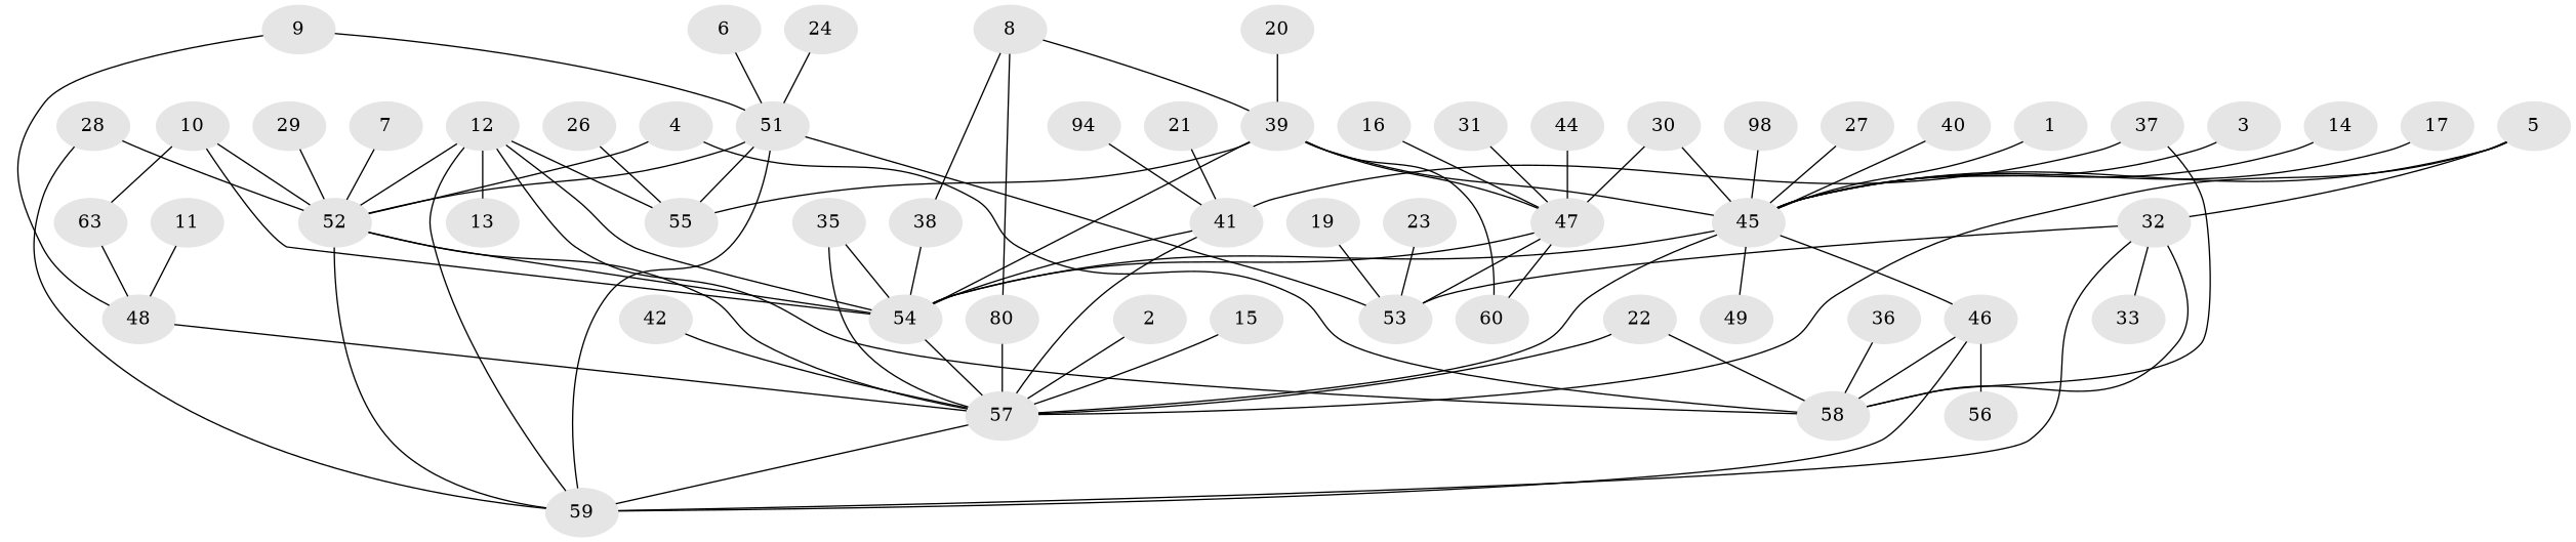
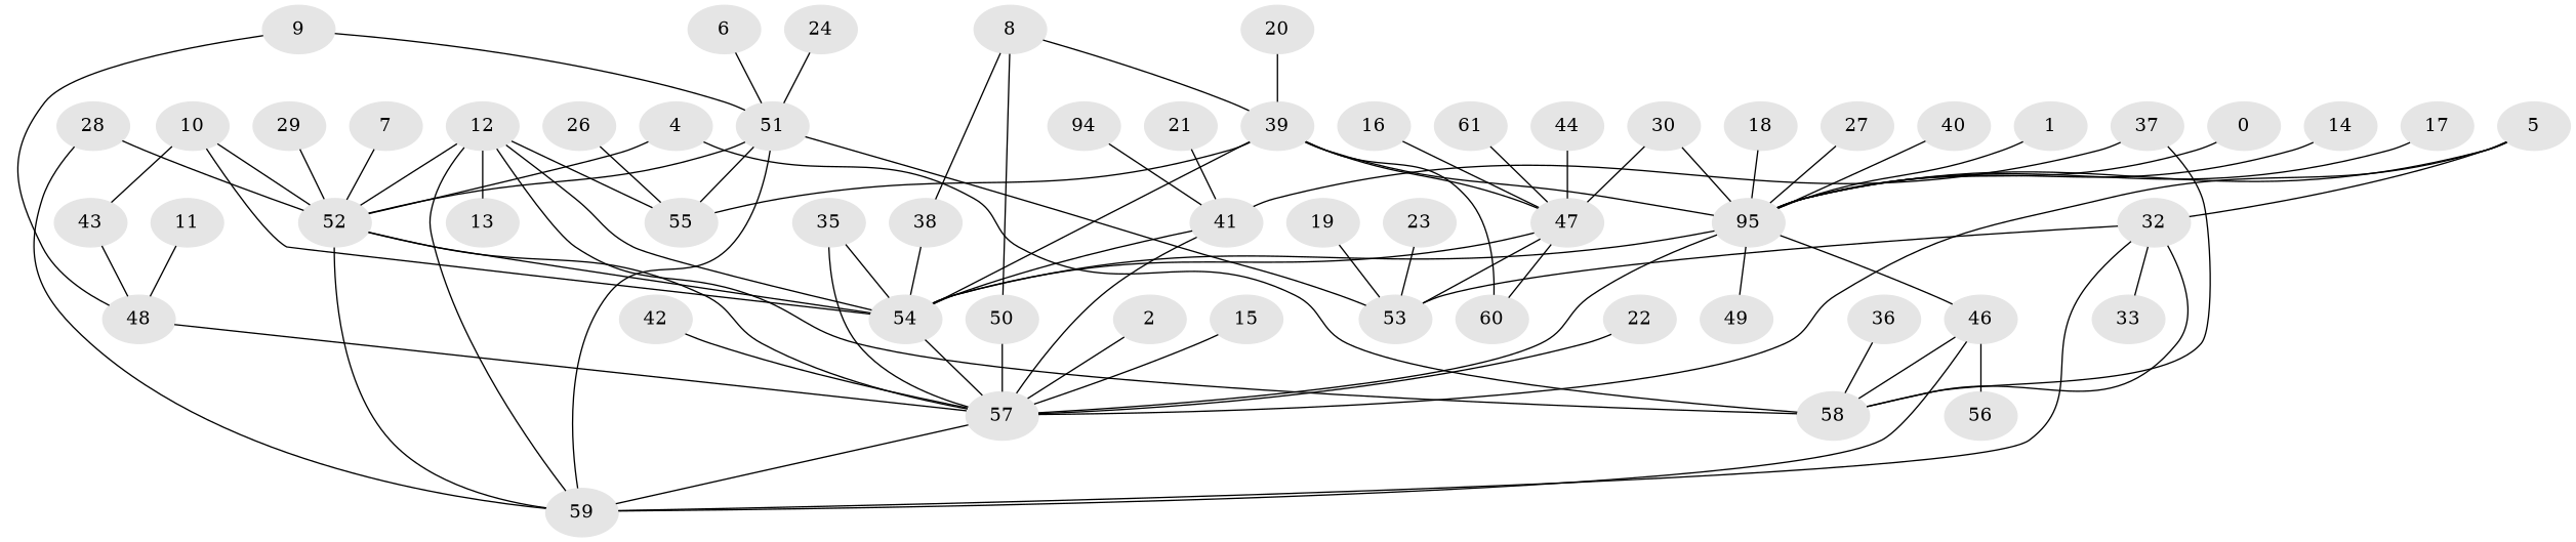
  graph {
    node [color=gray90 style=filled]
    edge [weight=1.0]
    1
-   45
+   45 [label=95]
    57
    54
    46
    49
    2
    59
-   3
+   3 [label=0]
    4
    52
    58
    5
    32
    53
    33
    6
    51
    55
    7
    8
    38
    39
-   50 [label=80]
+   50
    47
    60
    9
    48
    10
-   43 [label=63]
+   43
    11
    12
    13
    14
    15
    16
    17
-   18 [label=98]
+   18
    19
    20
    21
    41
    22
    23
    24
    26
    27
    28
    29
    30
-   31
+   31 [label=61]
    n52 [label=94]
    35
    36
    37
    40
    42
    44
    56
    1 -- 45
    45 -- 57
    45 -- 54
    45 -- 46
    45 -- 49
    57 -- 59
    54 -- 57
    46 -- 59
    46 -- 58
    46 -- 56
    2 -- 57
    3 -- 45
    4 -- 52
    4 -- 58
    52 -- 57
    52 -- 54
    52 -- 59
    5 -- 45
    5 -- 57
    5 -- 32
    32 -- 59
    32 -- 58 [weight=2.0]
    32 -- 53
    32 -- 33
    6 -- 51
    51 -- 59
    51 -- 52
    51 -- 53
    51 -- 55
    7 -- 52
    8 -- 38
    8 -- 39
    8 -- 50
    38 -- 54
    39 -- 45 [weight=2.0]
    39 -- 54
    39 -- 55
    39 -- 47 [weight=2.0]
    39 -- 60
    50 -- 57
    47 -- 54
    47 -- 53
    47 -- 60
    9 -- 51
    9 -- 48
    48 -- 57
    10 -- 54
    10 -- 52
    10 -- 43
    43 -- 48
    11 -- 48
    12 -- 54
    12 -- 59
    12 -- 52
    12 -- 58
    12 -- 55
    12 -- 13
    14 -- 45
    15 -- 57
    16 -- 47
    17 -- 45
    18 -- 45
    19 -- 53
    20 -- 39
    21 -- 41
    41 -- 57
    41 -- 54
    22 -- 57
-   22 -- 58
    23 -- 53
    24 -- 51
    26 -- 55
    27 -- 45
    28 -- 59
    28 -- 52
    29 -- 52
    30 -- 45
    30 -- 47
    31 -- 47
    n52 -- 41
    35 -- 57
    35 -- 54
    36 -- 58
    37 -- 58
    37 -- 41
    40 -- 45
    42 -- 57
    44 -- 47
  }
